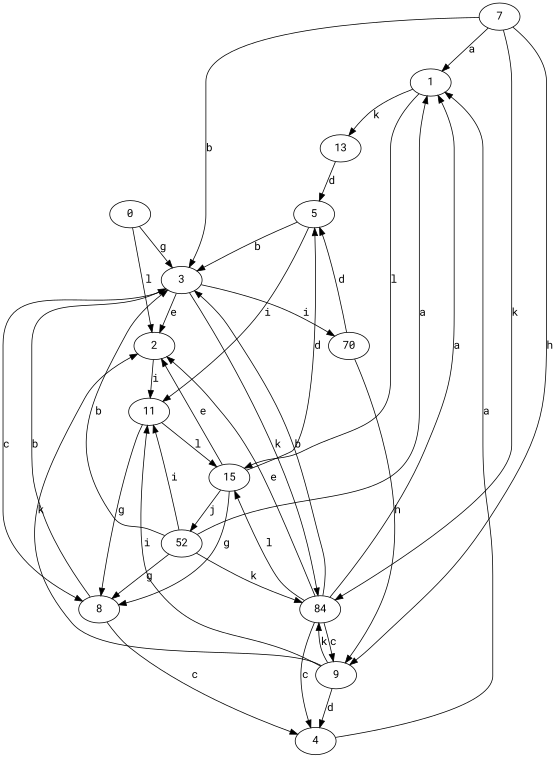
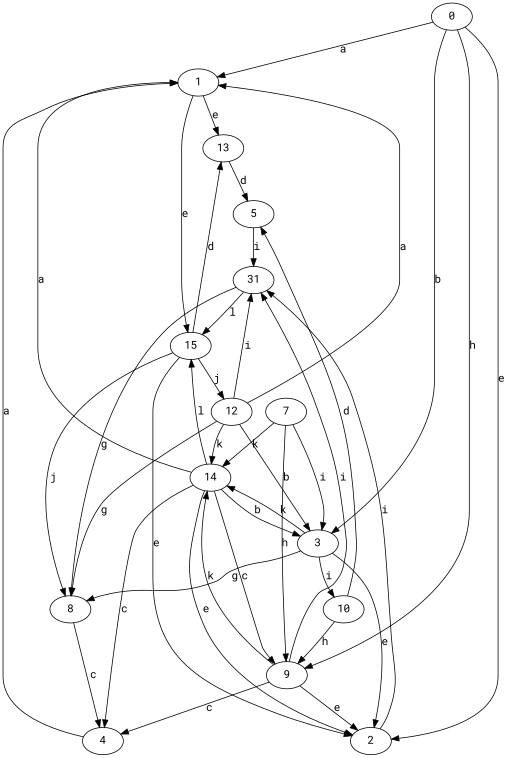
  strict digraph {
    fontname="Roboto Mono"
    node [fontname="Roboto Mono"]
    edge [fontname="Roboto Mono"]
    1
    13
    15
    5
    n5 [label=2]
    8
-   12 [label=52]
+   12
    3
-   10 [label=70]
-   14 [label=84]
-   11
+   10
+   14
+   11 [label=31]
    7
    9
    4
    0
-   1 -> 13 [label=k]
-   1 -> 15 [label=l]
+   1 -> 13 [label=e]
+   1 -> 15 [label=e]
    13 -> 5 [label=d]
-   15 -> 5 [label=d]
+   15 -> 13 [label=d]
    15 -> n5 [label=e]
-   15 -> 8 [label=g]
+   15 -> 8 [label=j]
    15 -> 12 [label=j]
-   5 -> 3 [label=b]
    5 -> 11 [label=i]
    n5 -> 11 [label=i]
-   8 -> 3 [label=b]
    8 -> 4 [label=c]
    12 -> 1 [label=a]
    12 -> 8 [label=g]
    12 -> 3 [label=b]
    12 -> 14 [label=k]
    12 -> 11 [label=i]
    3 -> n5 [label=e]
-   3 -> 8 [label=c]
+   3 -> 8 [label=g]
    3 -> 10 [label=i]
    3 -> 14 [label=k]
    10 -> 5 [label=d]
    10 -> 9 [label=h]
    14 -> 1 [label=a]
    14 -> 15 [label=l]
    14 -> n5 [label=e]
    14 -> 3 [label=b]
    14 -> 9 [label=c]
    14 -> 4 [label=c]
    11 -> 15 [label=l]
    11 -> 8 [label=g]
-   7 -> 3 [label=b]
+   7 -> 3 [label=i]
    7 -> 14 [label=k]
    7 -> 9 [label=h]
-   9 -> n5 [label=k]
+   9 -> n5 [label=e]
    9 -> 14 [label=k]
    9 -> 11 [label=i]
-   9 -> 4 [label=d]
+   9 -> 4 [label=c]
    4 -> 1 [label=a]
-   7 -> 1 [label=a]
-   0 -> n5 [label=l]
-   0 -> 3 [label=g]
+   0 -> 1 [label=a]
+   0 -> n5 [label=e]
+   0 -> 3 [label=b]
+   0 -> 9 [label=h]
  }
